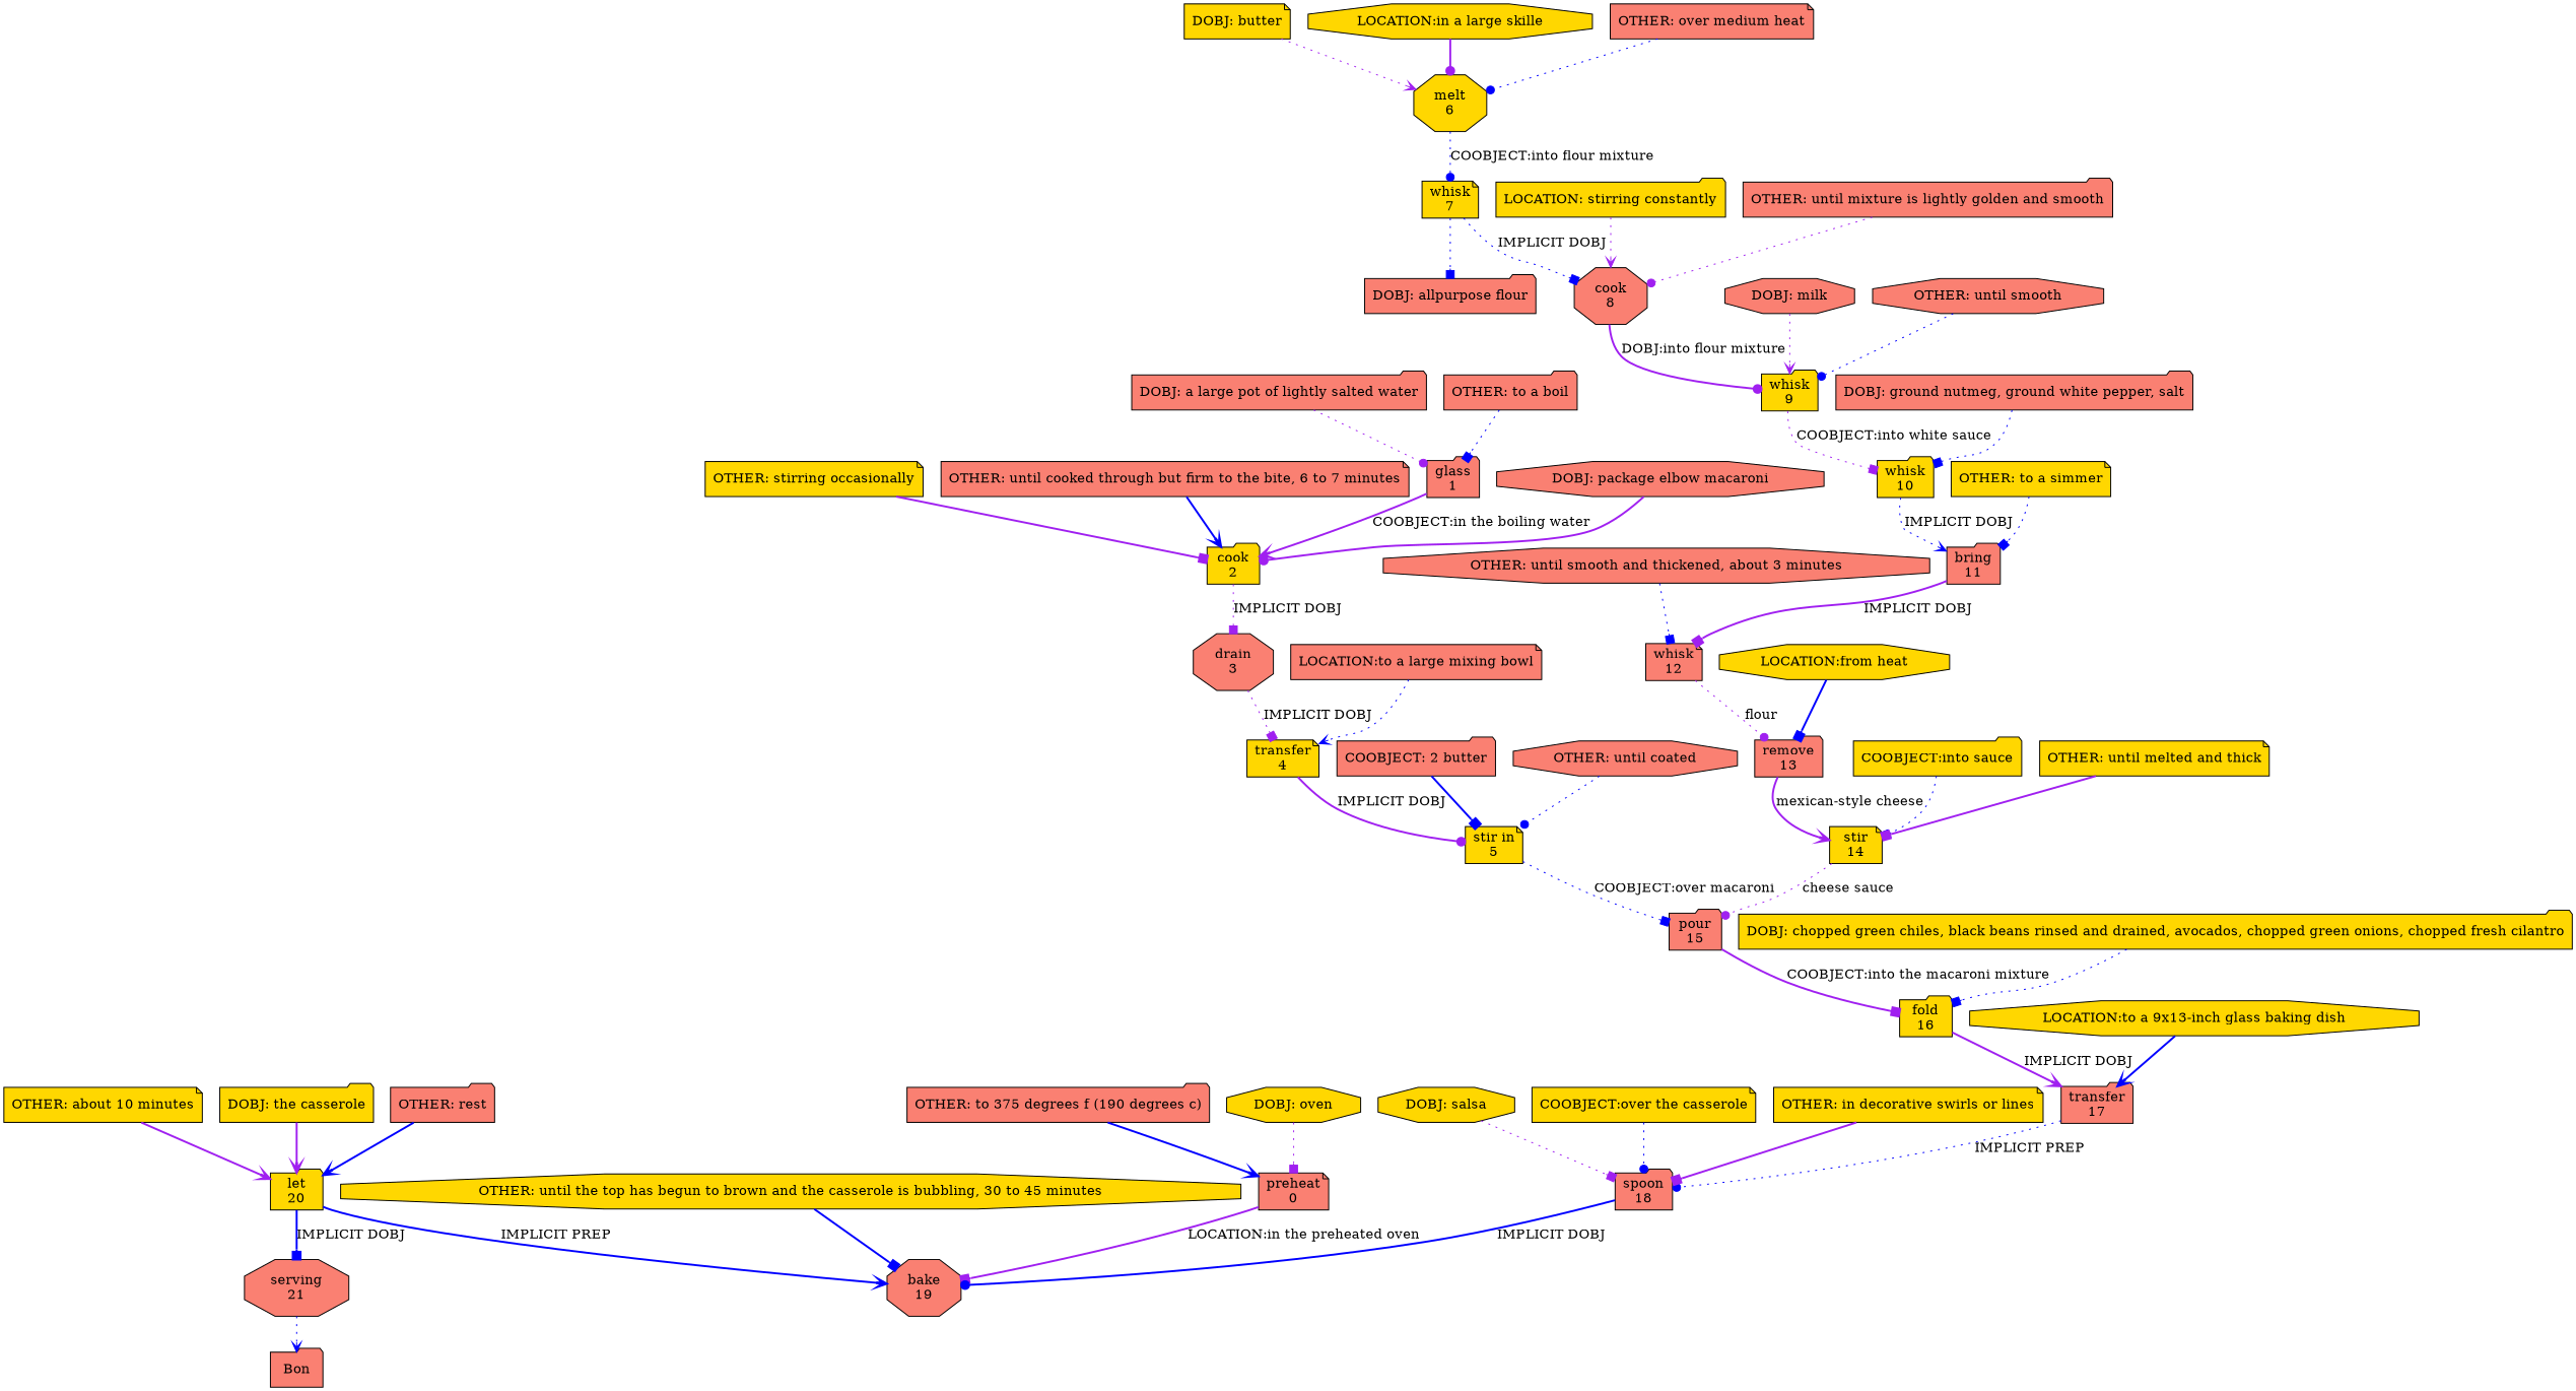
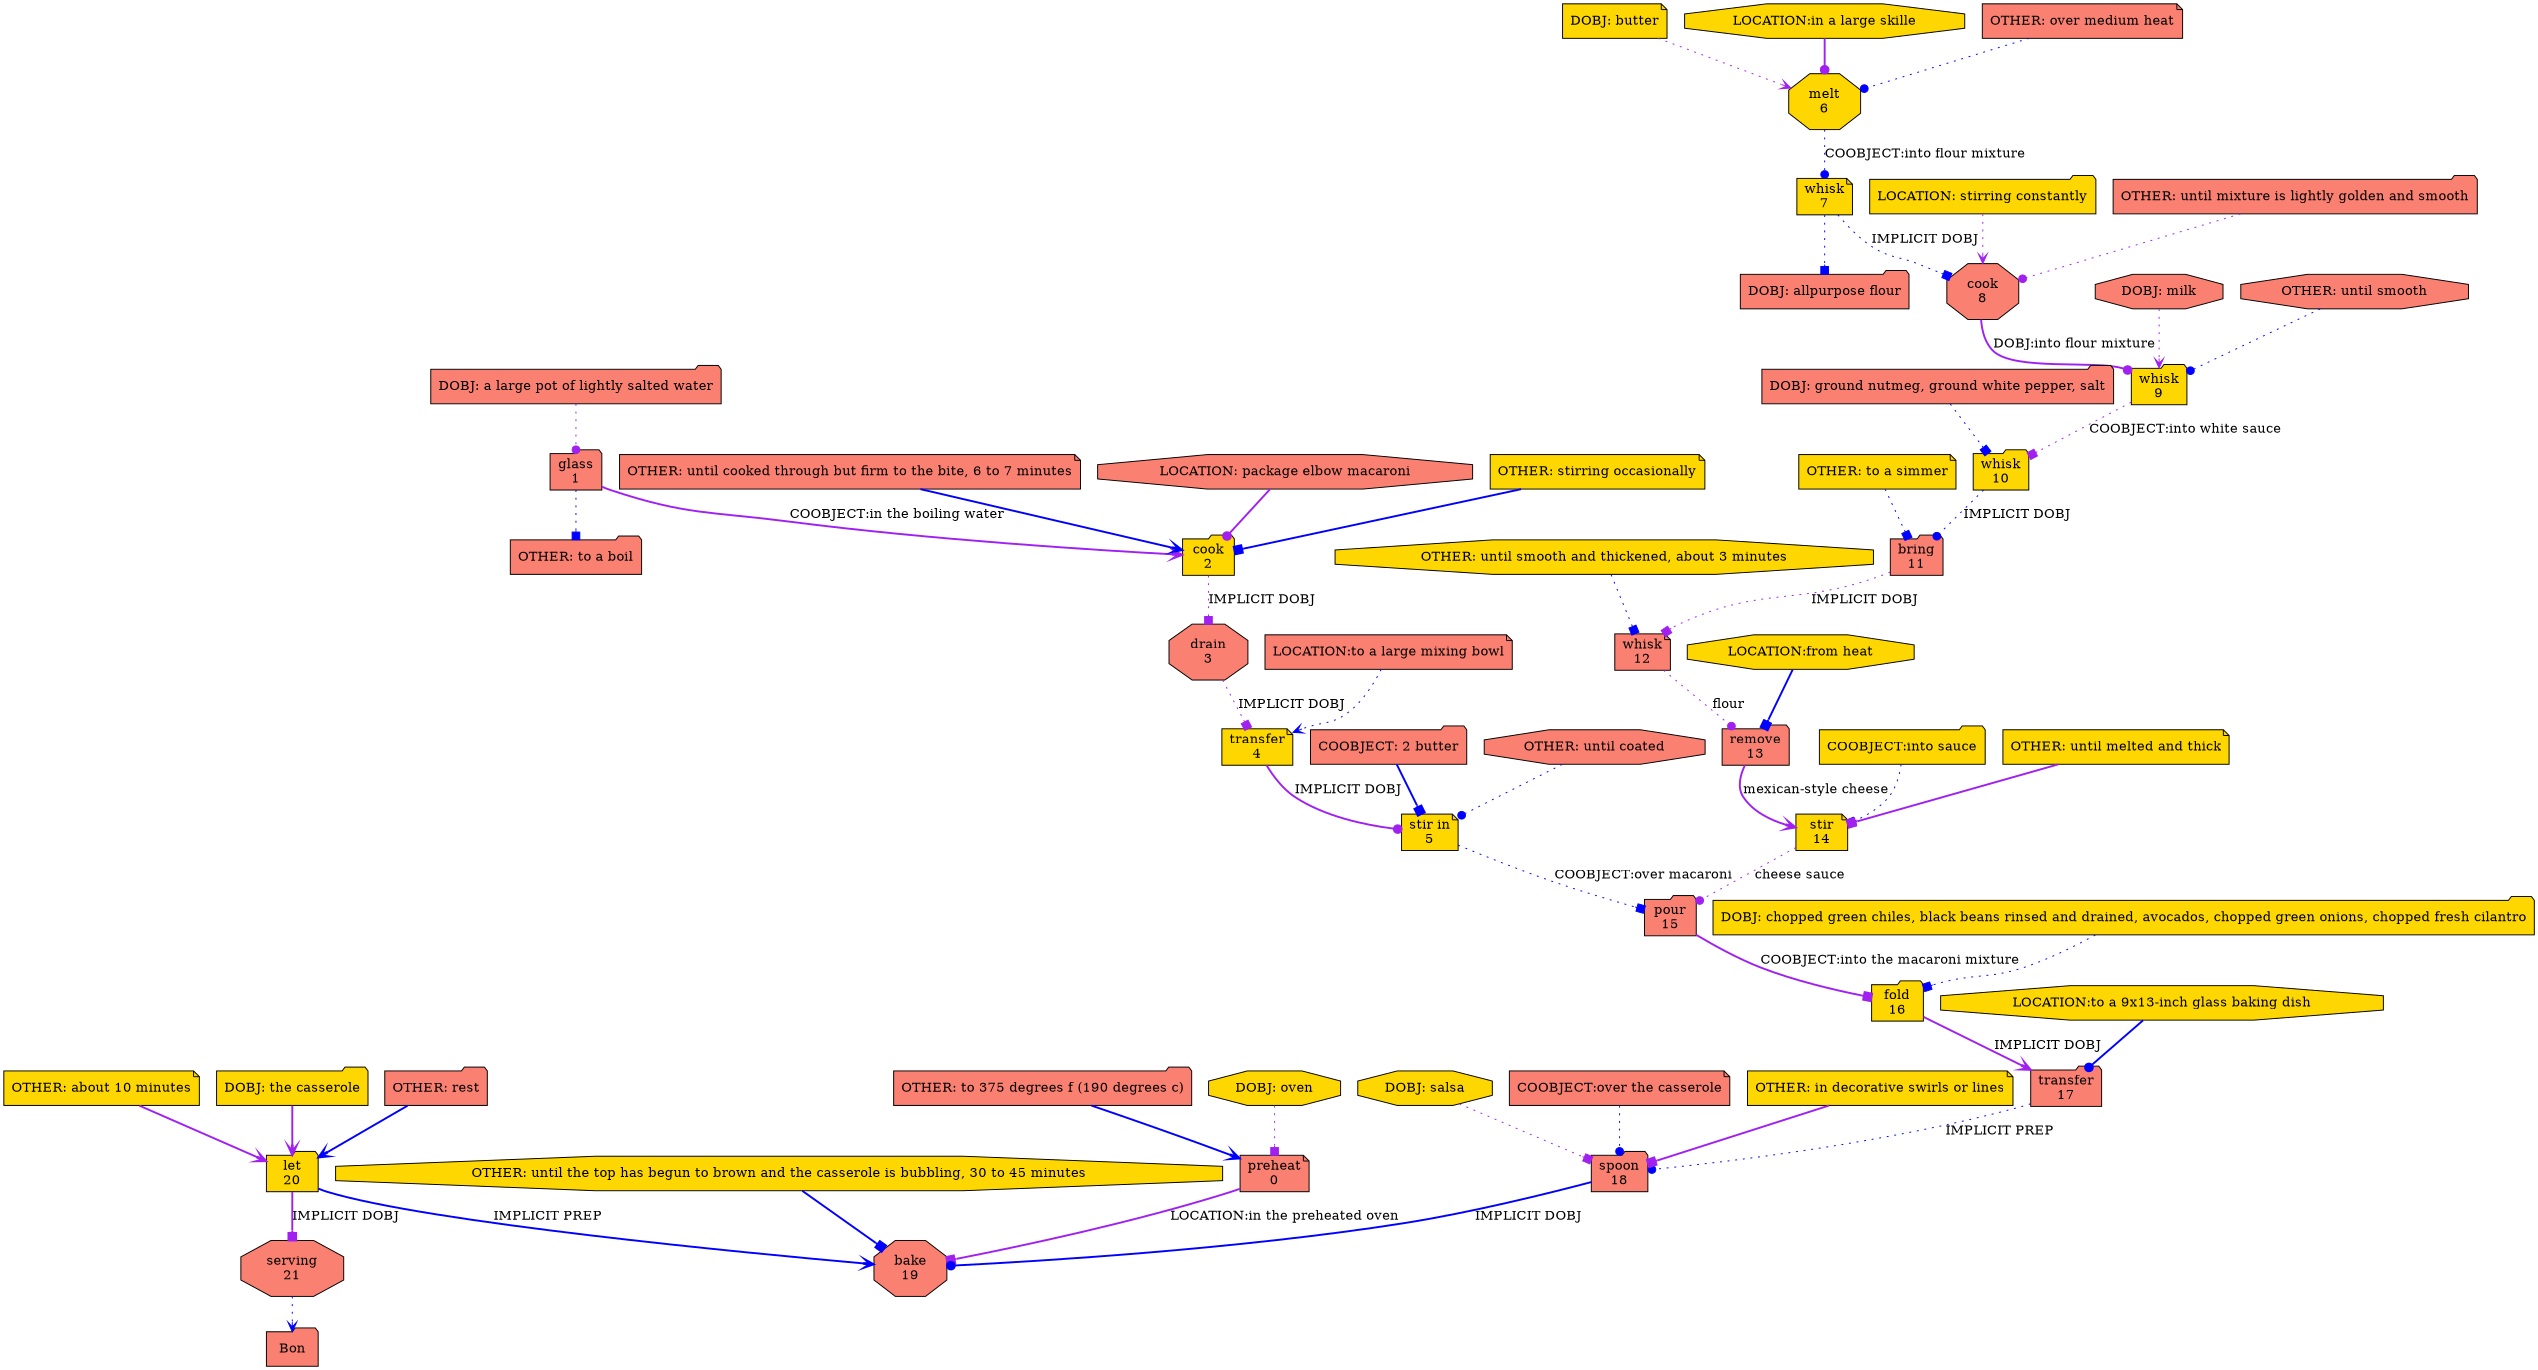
  digraph {
    node [fillcolor=salmon shape=folder style=filled]
    edge [arrowhead=box color=blue style=dotted]
    n1 [label="preheat\n0" shape=note]
    n2 [label="bake\n19" shape=octagon]
    n3 [label="glass\n1"]
    n4 [fillcolor=gold label="cook\n2"]
    n5 [label="drain\n3" shape=octagon]
    n6 [fillcolor=gold label="transfer\n4" shape=note]
    n7 [fillcolor=gold label="stir in\n5" shape=note]
    n8 [label="pour\n15"]
    n9 [fillcolor=gold label="fold\n16"]
    n10 [fillcolor=gold label="melt\n6" shape=octagon]
    n11 [fillcolor=gold label="whisk\n7" shape=note]
    n12 [label="cook\n8" shape=octagon]
    n13 [label="DOBJ: allpurpose flour"]
    n14 [fillcolor=gold label="whisk\n9"]
    n15 [fillcolor=gold label="whisk\n10"]
    n16 [label="bring\n11"]
    n17 [label="whisk\n12" shape=note]
    n18 [label="remove\n13"]
    n19 [fillcolor=gold label="stir\n14" shape=note]
    n20 [label="transfer\n17"]
    n21 [label="spoon\n18"]
    n22 [fillcolor=gold label="let\n20"]
    n23 [label="serving\n21" shape=octagon]
    n24 [label=Bon]
    n25 [fillcolor=gold label="DOBJ: oven" shape=octagon]
    n26 [label="OTHER: to 375 degrees f (190 degrees c)"]
    n27 [label="DOBJ: a large pot of lightly salted water"]
    n28 [label="OTHER: to a boil"]
    n29 [fillcolor=gold label="DOBJ: butter" shape=note]
    n30 [fillcolor=gold label="LOCATION:in a large skille" shape=octagon]
    n31 [label="OTHER: over medium heat" shape=note]
-   n32 [label="DOBJ: package elbow macaroni" shape=octagon]
+   n32 [label="LOCATION: package elbow macaroni" shape=octagon]
    n33 [fillcolor=gold label="OTHER: stirring occasionally" shape=note]
    n34 [label="OTHER: until cooked through but firm to the bite, 6 to 7 minutes" shape=note]
    n35 [label="LOCATION:to a large mixing bowl" shape=note]
    n36 [label="COOBJECT: 2 butter"]
    n37 [label="OTHER: until coated" shape=octagon]
    n38 [fillcolor=gold label="LOCATION: stirring constantly"]
    n39 [label="OTHER: until mixture is lightly golden and smooth"]
    n40 [label="DOBJ: milk" shape=octagon]
    n41 [label="OTHER: until smooth" shape=octagon]
    n42 [label="DOBJ: ground nutmeg, ground white pepper, salt"]
    n43 [fillcolor=gold label="OTHER: to a simmer" shape=note]
-   n44 [label="OTHER: until smooth and thickened, about 3 minutes" shape=octagon]
+   n44 [fillcolor=gold label="OTHER: until smooth and thickened, about 3 minutes" shape=octagon]
    n45 [fillcolor=gold label="LOCATION:from heat" shape=octagon]
    n46 [fillcolor=gold label="COOBJECT:into sauce"]
    n47 [fillcolor=gold label="OTHER: until melted and thick" shape=note]
    n48 [fillcolor=gold label="DOBJ: chopped green chiles, black beans rinsed and drained, avocados, chopped green onions, chopped fresh cilantro"]
    n49 [fillcolor=gold label="LOCATION:to a 9x13-inch glass baking dish" shape=octagon]
    n50 [fillcolor=gold label="DOBJ: salsa" shape=octagon]
-   n51 [fillcolor=gold label="COOBJECT:over the casserole" shape=note]
+   n51 [label="COOBJECT:over the casserole" shape=note]
    n52 [fillcolor=gold label="OTHER: in decorative swirls or lines" shape=note]
    n53 [fillcolor=gold label="OTHER: until the top has begun to brown and the casserole is bubbling, 30 to 45 minutes" shape=octagon]
    n54 [fillcolor=gold label="DOBJ: the casserole"]
    n55 [label="OTHER: rest"]
    n56 [fillcolor=gold label="OTHER: about 10 minutes" shape=note]
    n1 -> n2 [color=purple label="LOCATION:in the preheated oven" style=bold]
    n3 -> n4 [arrowhead=vee color=purple label="COOBJECT:in the boiling water" style=bold]
    n4 -> n5 [color=purple label="IMPLICIT DOBJ"]
    n5 -> n6 [color=purple label="IMPLICIT DOBJ"]
    n6 -> n7 [arrowhead=dot color=purple label="IMPLICIT DOBJ" style=bold]
    n7 -> n8 [label="COOBJECT:over macaroni"]
    n8 -> n9 [color=purple label="COOBJECT:into the macaroni mixture" style=bold]
    n9 -> n20 [arrowhead=vee color=purple label="IMPLICIT DOBJ" style=bold]
    n10 -> n11 [arrowhead=dot label="COOBJECT:into flour mixture"]
    n11 -> n12 [label="IMPLICIT DOBJ"]
    n11 -> n13
    n12 -> n14 [arrowhead=dot color=purple label="DOBJ:into flour mixture" style=bold]
    n14 -> n15 [color=purple label="COOBJECT:into white sauce"]
-   n15 -> n16 [arrowhead=vee label="IMPLICIT DOBJ"]
-   n16 -> n17 [color=purple label="IMPLICIT DOBJ" style=bold]
+   n15 -> n16 [arrowhead=dot label="IMPLICIT DOBJ"]
+   n16 -> n17 [color=purple label="IMPLICIT DOBJ"]
    n17 -> n18 [arrowhead=dot color=purple label=flour]
    n18 -> n19 [arrowhead=vee color=purple label="mexican-style cheese" style=bold]
    n19 -> n8 [arrowhead=dot color=purple label="cheese sauce"]
    n20 -> n21 [arrowhead=dot label="IMPLICIT PREP"]
    n21 -> n2 [arrowhead=dot label="IMPLICIT DOBJ" style=bold]
    n22 -> n2 [arrowhead=vee label="IMPLICIT PREP" style=bold]
-   n22 -> n23 [label="IMPLICIT DOBJ" style=bold]
+   n22 -> n23 [color=purple label="IMPLICIT DOBJ" style=bold]
    n23 -> n24 [arrowhead=vee]
    n25 -> n1 [color=purple]
    n26 -> n1 [arrowhead=vee style=bold]
    n27 -> n3 [arrowhead=dot color=purple]
-   n28 -> n3
+   n3 -> n28
    n29 -> n10 [arrowhead=vee color=purple]
    n30 -> n10 [arrowhead=dot color=purple style=bold]
    n31 -> n10 [arrowhead=dot]
    n32 -> n4 [arrowhead=dot color=purple style=bold]
-   n33 -> n4 [color=purple style=bold]
+   n33 -> n4 [style=bold]
    n34 -> n4 [arrowhead=vee style=bold]
    n35 -> n6 [arrowhead=vee]
    n36 -> n7 [style=bold]
    n37 -> n7 [arrowhead=dot]
    n38 -> n12 [arrowhead=vee color=purple]
    n39 -> n12 [arrowhead=dot color=purple]
    n40 -> n14 [arrowhead=vee color=purple]
    n41 -> n14 [arrowhead=dot]
    n42 -> n15
    n43 -> n16
    n44 -> n17
    n45 -> n18 [style=bold]
    n46 -> n19
    n47 -> n19 [color=purple style=bold]
    n48 -> n9
-   n49 -> n20 [arrowhead=vee style=bold]
+   n49 -> n20 [arrowhead=dot style=bold]
    n50 -> n21 [color=purple]
    n51 -> n21 [arrowhead=dot]
    n52 -> n21 [color=purple style=bold]
    n53 -> n2 [style=bold]
    n54 -> n22 [arrowhead=vee color=purple style=bold]
    n55 -> n22 [arrowhead=vee style=bold]
    n56 -> n22 [arrowhead=vee color=purple style=bold]
  }
